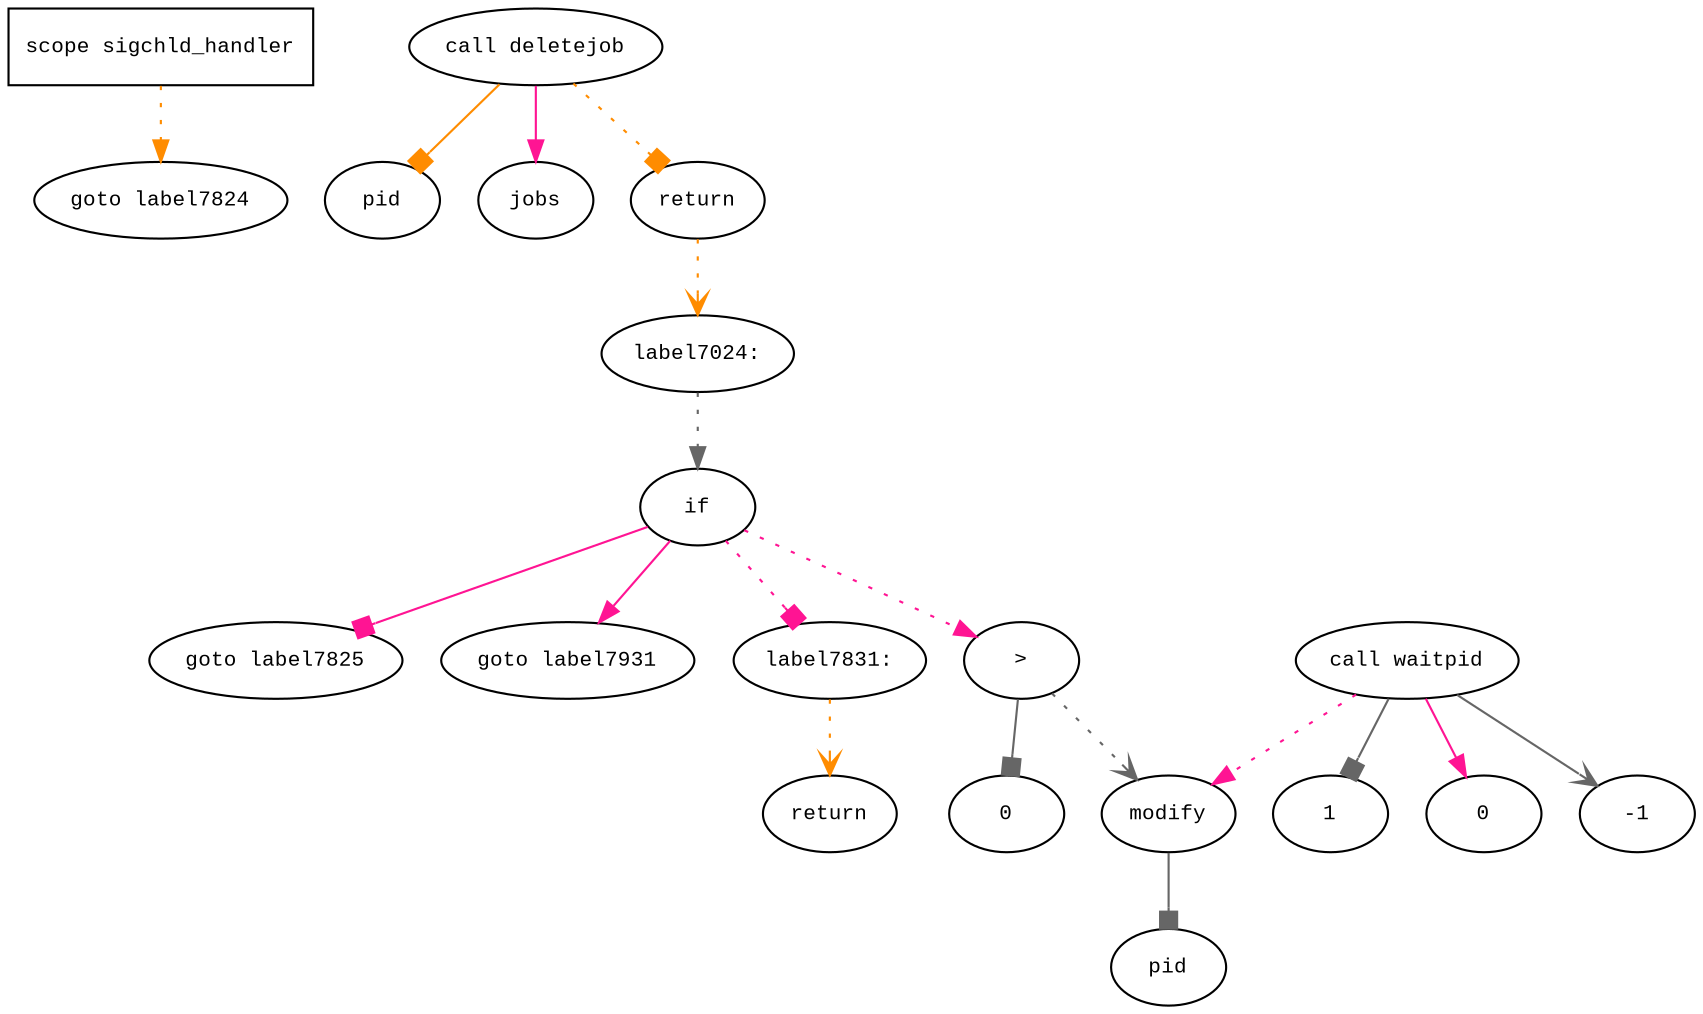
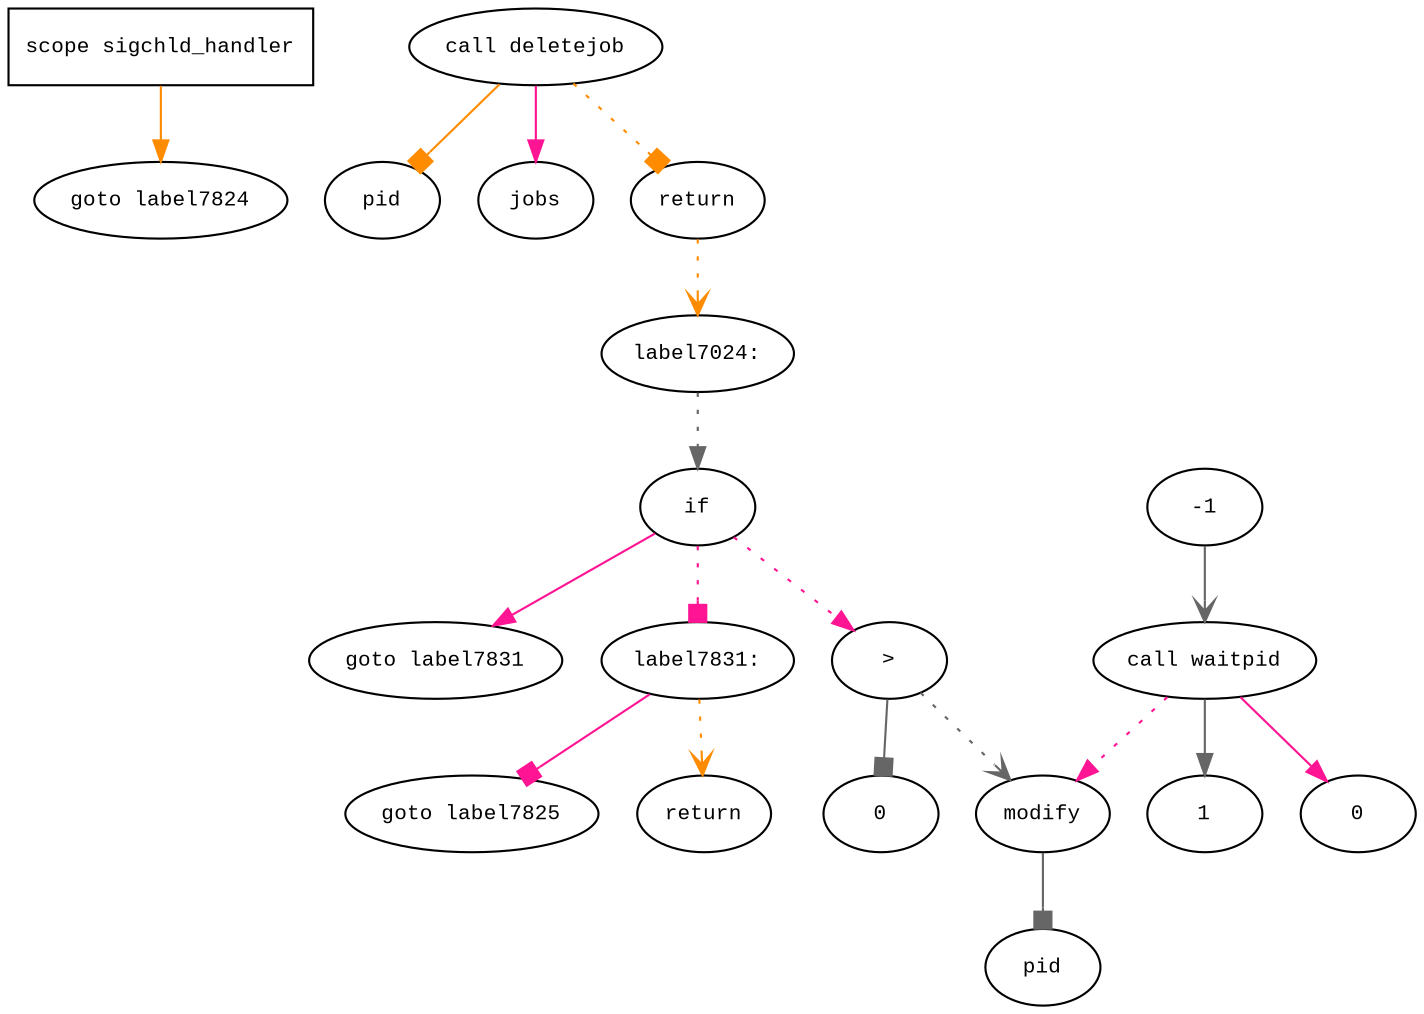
  digraph {
    fontname="Times New Roman"
    fontsize=10
    node [fontname="Courier New" fontsize=10 shape=ellipse]
    edge [arrowhead=normal color=deeppink fontname="Times New Roman" fontsize=10]
    n1 [label="scope sigchld_handler" shape=box]
    n2 [label="goto label7824"]
    n3 [label="call deletejob"]
    n4 [label=pid]
    n5 [label=jobs]
    n6 [label=return]
    n7 [label="label7024:"]
    n8 [label=if]
    n9 [label=">"]
    n10 [label="goto label7825"]
-   n11 [label="goto label7931"]
+   n11 [label="goto label7831"]
    n12 [label="label7831:"]
    n13 [label=modify]
    n14 [label=0]
    n15 [label=return]
    n16 [label=pid]
    n17 [label="call waitpid"]
    n18 [label=1]
    n19 [label=0]
    n20 [label=-1]
-   n1 -> n2 [color=darkorange style=dotted]
+   n1 -> n2 [color=darkorange]
    n3 -> n4 [arrowhead=box color=darkorange]
    n3 -> n5
    n3 -> n6 [arrowhead=box color=darkorange style=dotted]
    n6 -> n7 [arrowhead=vee color=darkorange style=dotted]
    n7 -> n8 [color=gray40 style=dotted]
    n8 -> n9 [style=dotted]
-   n8 -> n10 [arrowhead=box]
+   n12 -> n10 [arrowhead=box]
    n8 -> n11
    n8 -> n12 [arrowhead=box style=dotted]
    n9 -> n13 [arrowhead=vee color=gray40 style=dotted]
    n9 -> n14 [arrowhead=box color=gray40]
    n12 -> n15 [arrowhead=vee color=darkorange style=dotted]
    n13 -> n16 [arrowhead=box color=gray40]
    n17 -> n13 [style=dotted]
-   n17 -> n18 [arrowhead=box color=gray40]
+   n17 -> n18 [color=gray40]
    n17 -> n19
-   n17 -> n20 [arrowhead=vee color=gray40]
+   n20 -> n17 [arrowhead=vee color=gray40]
  }
